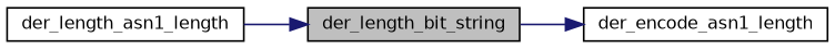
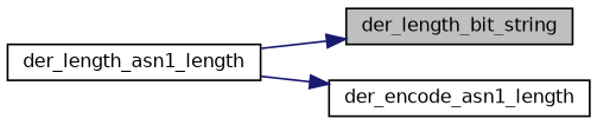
  digraph {
    rankdir=LR
    node [color=black fillcolor=white fontname=Helvetica fontsize=10 shape=record style=filled]
    edge [color=midnightblue fontname=Helvetica fontsize=10 labelfontname=Helvetica labelfontsize=10 style=solid]
    n1 [fillcolor=grey75 fontcolor=black height=0.2 label=der_length_bit_string width=0.4]
    n2 [height=0.2 label=der_length_asn1_length width=0.4]
    n3 [height=0.2 label=der_encode_asn1_length width=0.4]
    n2 -> n1
-   n1 -> n3
+   n2 -> n3
  }
